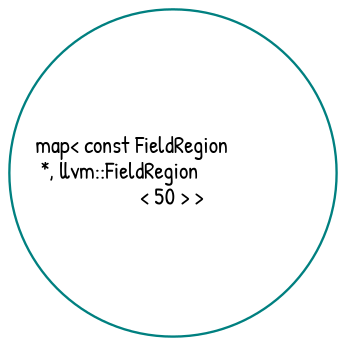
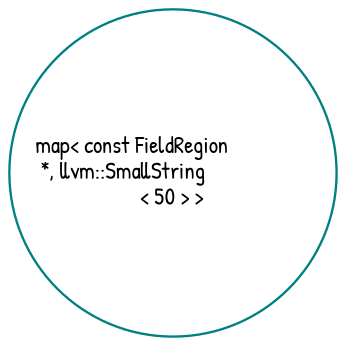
  digraph {
    rankdir=LR
    fontname="Patrick Hand"
-   n1 [color=teal fontname="Patrick Hand" fontsize=10 height=0.2 label="map\< const FieldRegion\l *, llvm::FieldRegion\l\< 50 \> \>" shape=circle width=0.4]
+   n1 [color=teal fontname="Patrick Hand" fontsize=10 height=0.2 label="map\< const FieldRegion\l *, llvm::SmallString\l\< 50 \> \>" shape=circle width=0.4]
  }
